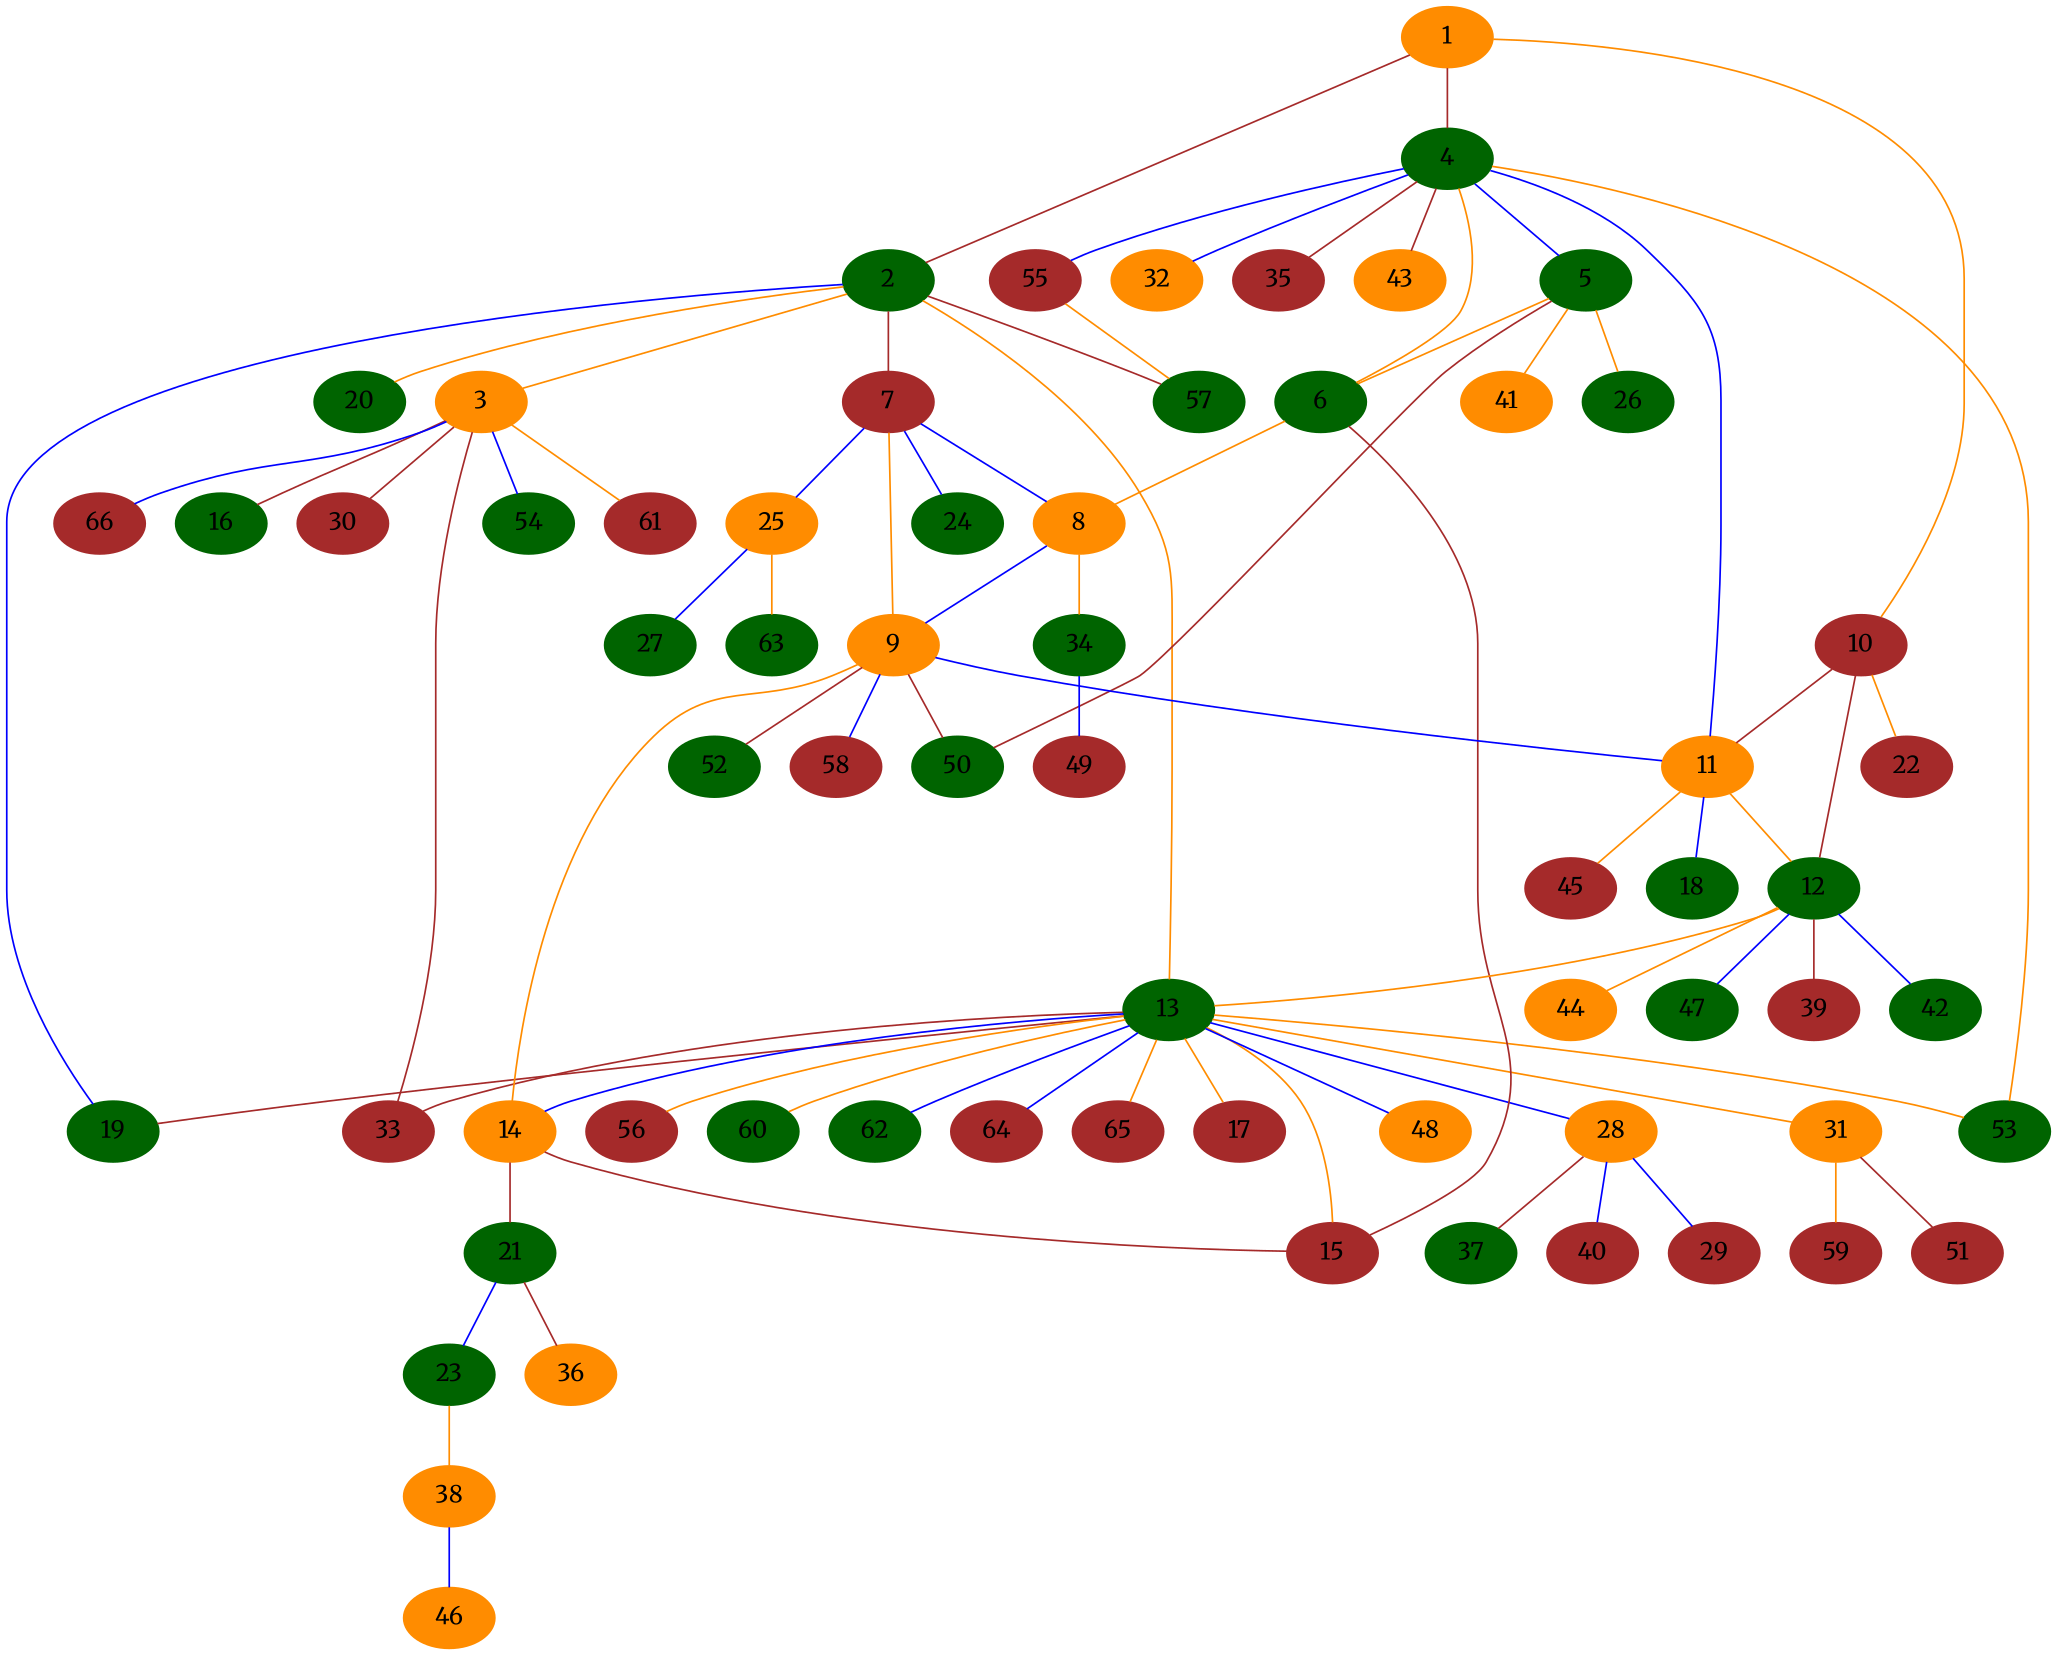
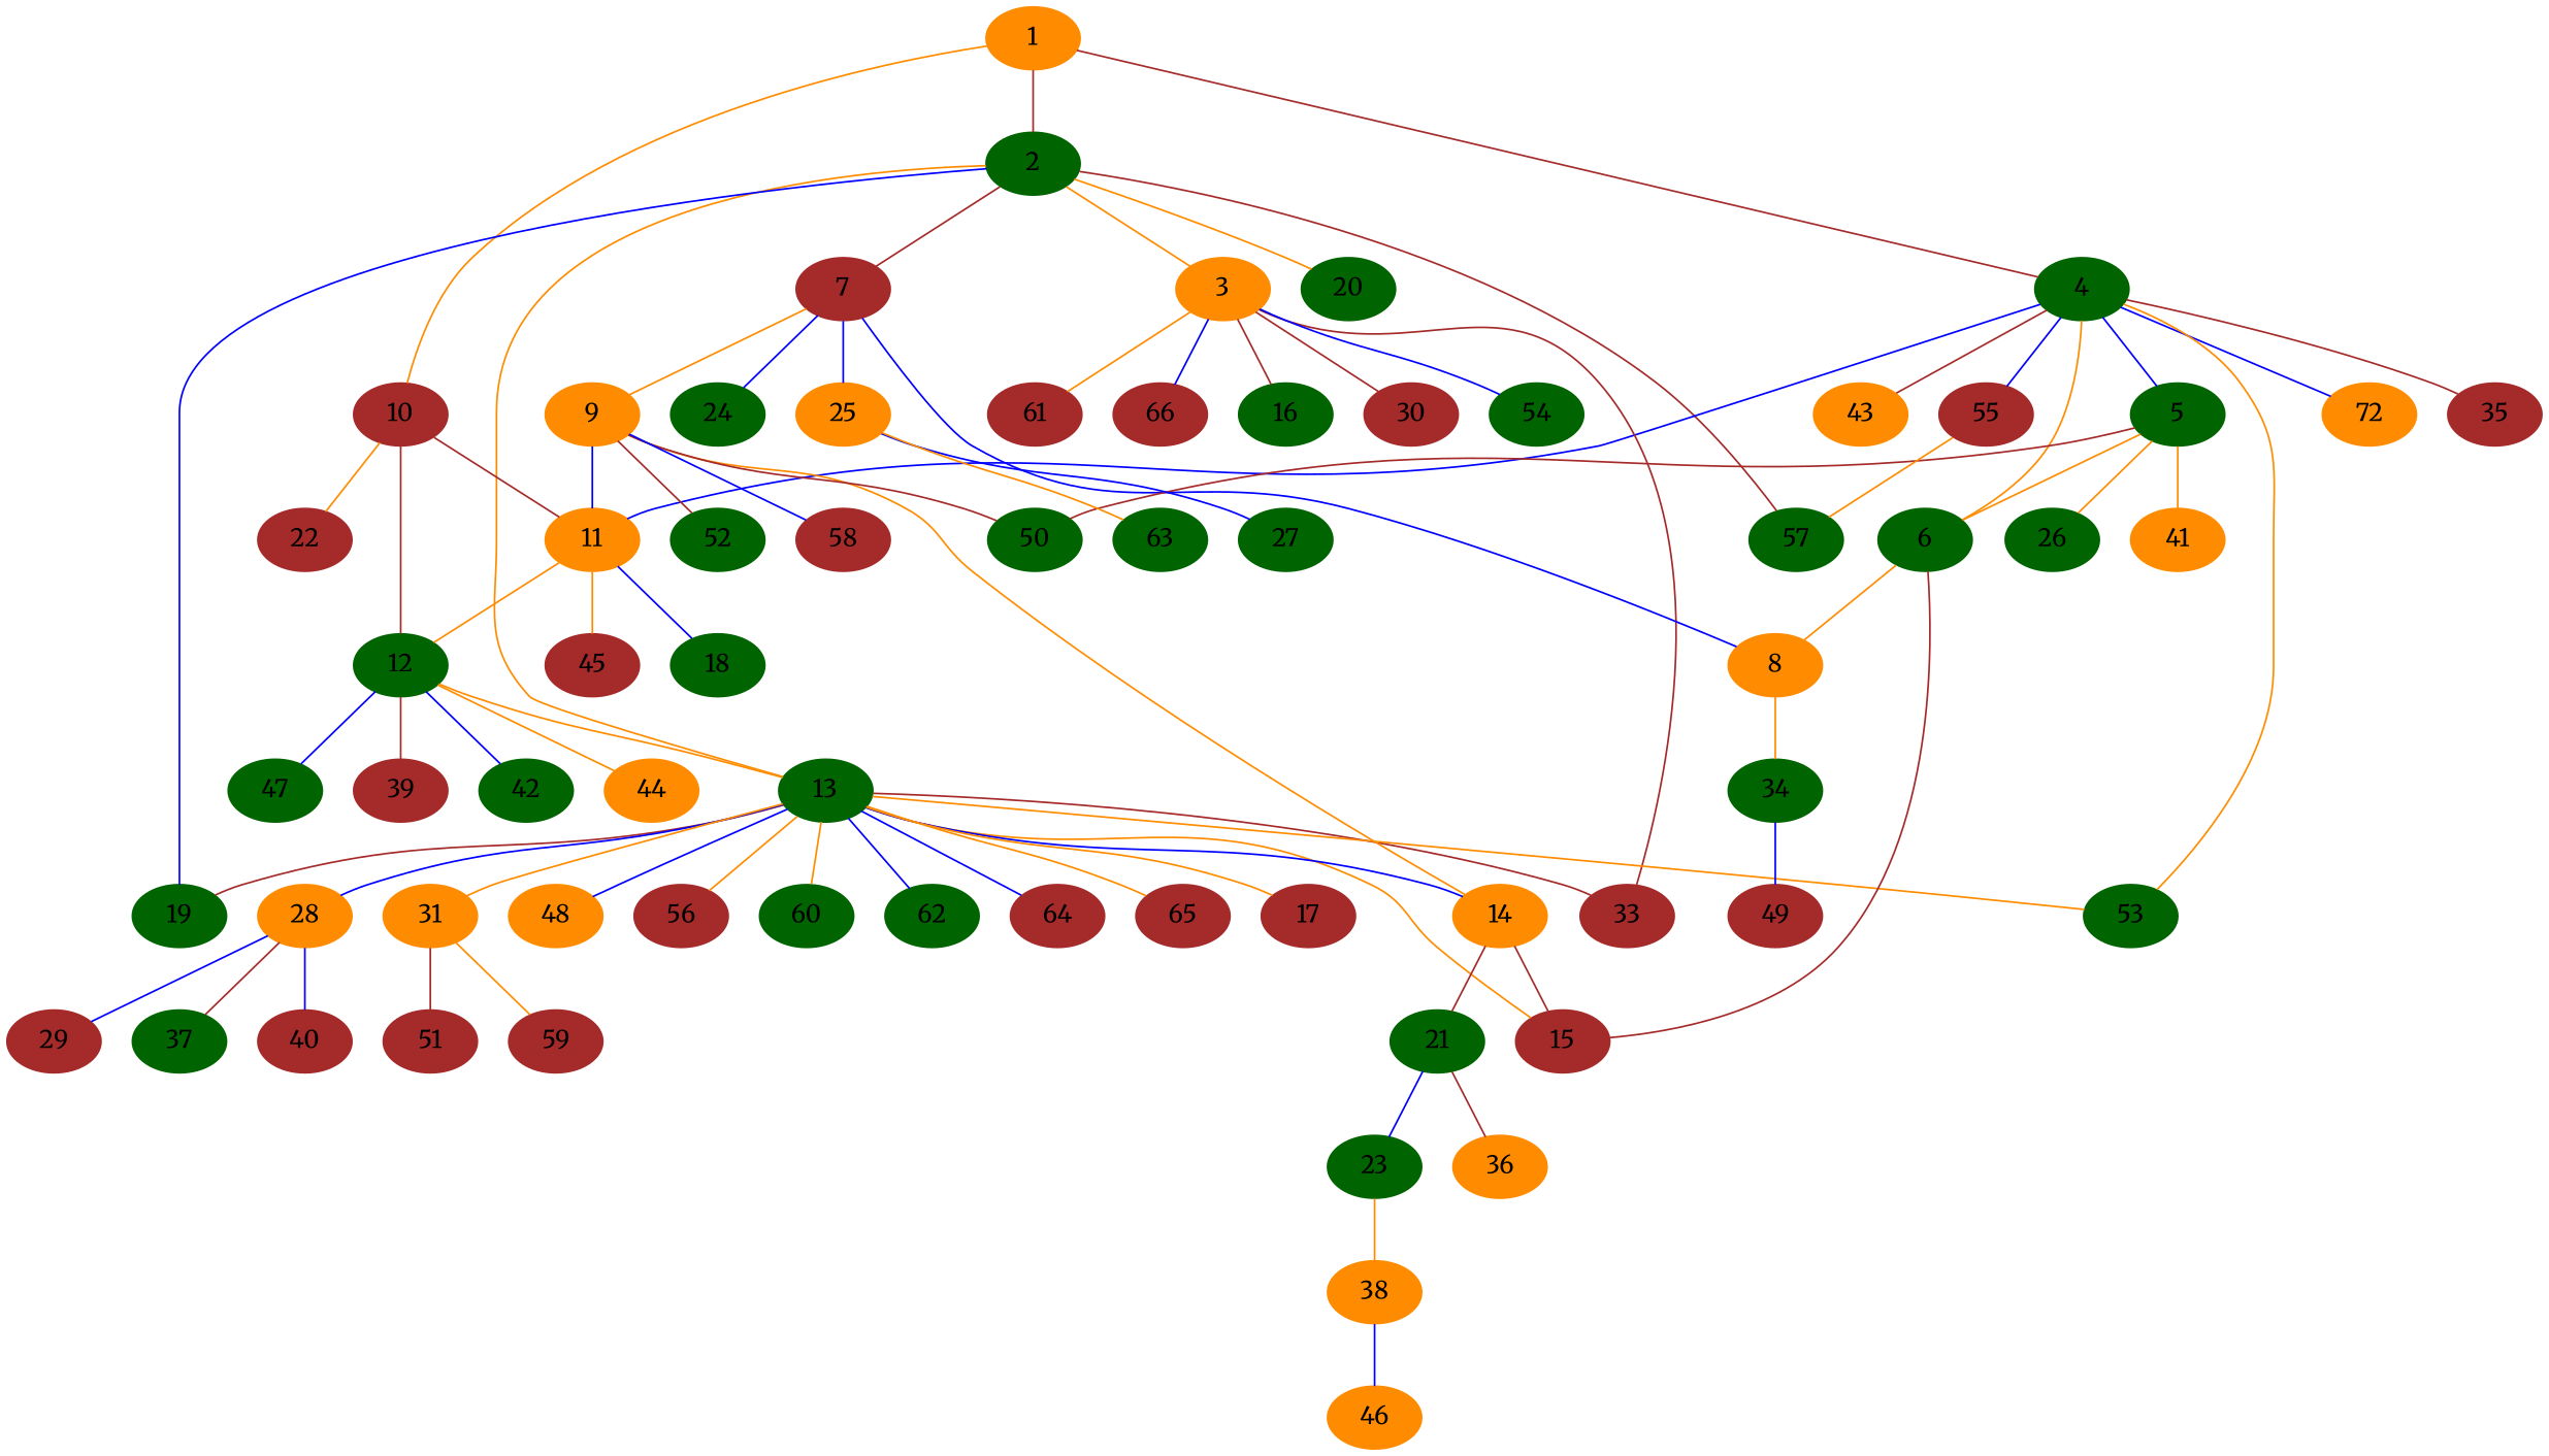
  graph {
    fontname=Merriweather
    node [color=darkgreen fontname=Merriweather style=filled]
    edge [color=darkorange fontname=Merriweather]
    1 [color=darkorange]
    2
    4
    10 [color=brown]
    3 [color=darkorange]
    7 [color=brown]
    13
    19
    20
    57
    16
    30 [color=brown]
    33 [color=brown]
    54
    61 [color=brown]
    66 [color=brown]
    5
    6
    11 [color=darkorange]
-   32 [color=darkorange]
+   32 [color=darkorange label=72]
    35 [color=brown]
    43 [color=darkorange]
    53
    55 [color=brown]
    12
    22 [color=brown]
    8 [color=darkorange]
    9 [color=darkorange]
    24
    25 [color=darkorange]
    15 [color=brown]
    14 [color=darkorange]
    17 [color=brown]
    28 [color=darkorange]
    31 [color=darkorange]
    48 [color=darkorange]
    56 [color=brown]
    60
    62
    64 [color=brown]
    65 [color=brown]
    26
    41 [color=darkorange]
    50
    18
    45 [color=brown]
    34
    52
    58 [color=brown]
    27
    63
    49 [color=brown]
    21
    39 [color=brown]
    42
    44 [color=darkorange]
    47
    29 [color=brown]
    37
    40 [color=brown]
    51 [color=brown]
    59 [color=brown]
    23
    36 [color=darkorange]
    38 [color=darkorange]
    46 [color=darkorange]
    1 -- 2 [color=brown]
    1 -- 4 [color=brown]
    1 -- 10
    2 -- 3
    2 -- 7 [color=brown]
    2 -- 13
    2 -- 19 [color=blue]
    2 -- 20
    2 -- 57 [color=brown]
    4 -- 5 [color=blue]
    4 -- 6
    4 -- 11 [color=blue]
    4 -- 32 [color=blue]
    4 -- 35 [color=brown]
    4 -- 43 [color=brown]
    4 -- 53
    4 -- 55 [color=blue]
    10 -- 11 [color=brown]
    10 -- 12 [color=brown]
    10 -- 22
    3 -- 16 [color=brown]
    3 -- 30 [color=brown]
    3 -- 33 [color=brown]
    3 -- 54 [color=blue]
    3 -- 61
    3 -- 66 [color=blue]
    7 -- 8 [color=blue]
    7 -- 9
    7 -- 24 [color=blue]
    7 -- 25 [color=blue]
    13 -- 19 [color=brown]
    13 -- 33 [color=brown]
    13 -- 53
    13 -- 15
    13 -- 14 [color=blue]
    13 -- 17
    13 -- 28 [color=blue]
    13 -- 31
    13 -- 48 [color=blue]
    13 -- 56
    13 -- 60
    13 -- 62 [color=blue]
    13 -- 64 [color=blue]
    13 -- 65
    5 -- 6
    5 -- 26
    5 -- 41
    5 -- 50 [color=brown]
    6 -- 8
    6 -- 15 [color=brown]
    11 -- 12
    11 -- 18 [color=blue]
    11 -- 45
    55 -- 57
    12 -- 13
    12 -- 39 [color=brown]
    12 -- 42 [color=blue]
    12 -- 44
    12 -- 47 [color=blue]
-   8 -- 9 [color=blue]
    8 -- 34
    9 -- 11 [color=blue]
    9 -- 14
    9 -- 50 [color=brown]
    9 -- 52 [color=brown]
    9 -- 58 [color=blue]
    25 -- 27 [color=blue]
    25 -- 63
    14 -- 15 [color=brown]
    14 -- 21 [color=brown]
    28 -- 29 [color=blue]
    28 -- 37 [color=brown]
    28 -- 40 [color=blue]
    31 -- 51 [color=brown]
    31 -- 59
    34 -- 49 [color=blue]
    21 -- 23 [color=blue]
    21 -- 36 [color=brown]
    23 -- 38
    38 -- 46 [color=blue]
  }
